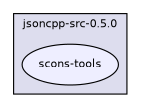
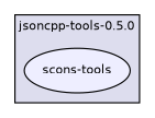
  digraph {
    compound=true
    n1 [fillcolor="#eeeeff" fontname=Helvetica fontsize=10 label="scons-tools" pencolor=black shape=ellipse style=filled]
    subgraph cluster_1 {
      bgcolor="#ddddee"
      fontname=Helvetica
      fontsize=10
-     label="jsoncpp-src-0.5.0"
+     label="jsoncpp-tools-0.5.0"
      pencolor=black
      n1
    }
  }
